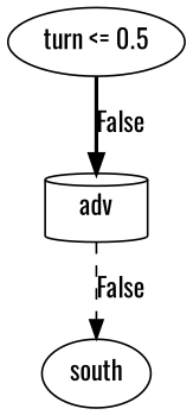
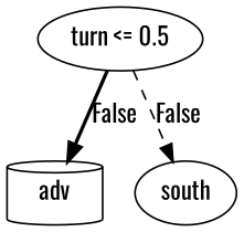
  digraph {
    fontname=Oswald
    node [fontname=Oswald shape=ellipse]
    edge [fontname=Oswald]
    n1 [label="turn <= 0.5"]
    n2 [label=adv shape=cylinder]
    n3 [label=south]
    n1 -> n2 [label=False style=bold]
-   n2 -> n3 [label=False style=dashed]
+   n1 -> n3 [label=False style=dashed]
  }
